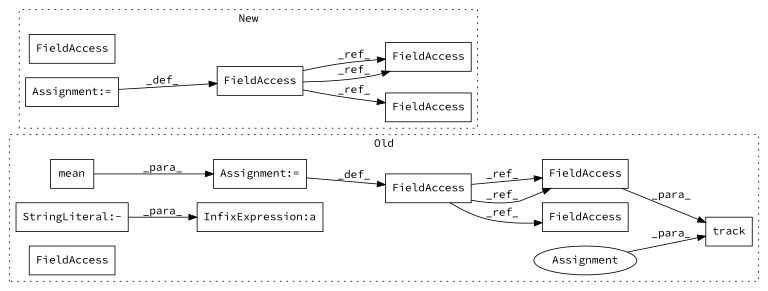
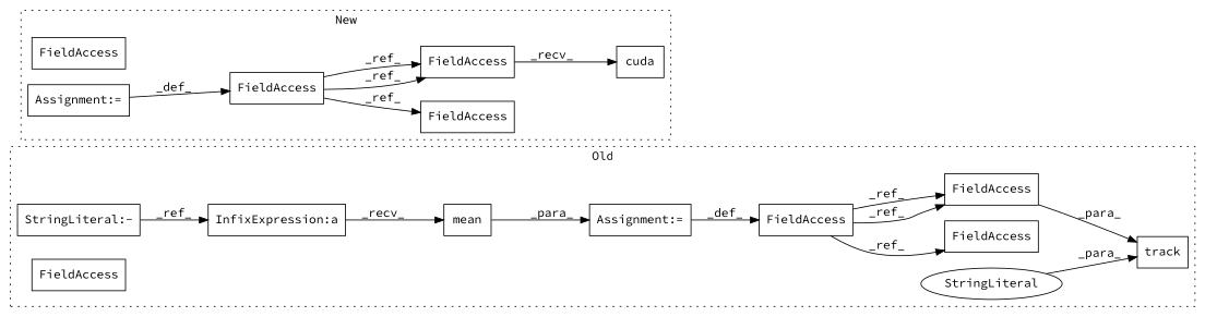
  digraph {
    fontname="Source Code Pro"
    rankdir=LR
    node [a=22 fontname="Source Code Pro" l=14 s=5584 shape=box]
    edge [fontname="Source Code Pro"]
    n1 [a=32 l=6 label=mean s=5218]
    n2 [label=FieldAccess s=5141]
    n3 [a=27 l=3 label="InfixExpression:a" s=5212]
    n4 [a=38 l=1 label="StringLiteral:-" s=5173]
    n5 [label=FieldAccess s=5264]
    n6 [label=FieldAccess]
    n7 [a=32 l="6,1" label=track s="5563,5607"]
-   n8 [a=45 label=Assignment s=5569 shape=ellipse]
+   n8 [a=45 label=StringLiteral s=5569 shape=ellipse]
    n9 [a=7 l=1 label="Assignment:=" s=5155]
    n10 [label=FieldAccess]
+   n11 [a=32 l=6 label=cuda s=2470]
    n12 [l=7 label=FieldAccess s=2462]
    n13 [l=7 label=FieldAccess s=2344]
    n14 [l=7 label=FieldAccess s=4720]
    n15 [a=7 l=1 label="Assignment:=" s=2351]
    n16 [l=7 label=FieldAccess s=2462]
    subgraph cluster_1 {
      label=Old
      style=dotted
      n1
      n2
      n3
      n4
      n5
      n6
      n7
      n8
      n9
      n10
    }
    subgraph cluster_2 {
      label=New
      style=dotted
+     n11
      n12
      n13
      n14
      n15
      n16
    }
    n1 -> n9 [label=_para_]
    n2 -> n5 [label=_ref_]
    n2 -> n10 [label=_ref_]
    n2 -> n10 [label=_ref_]
-   n4 -> n3 [label=_para_]
+   n3 -> n1 [label=_recv_]
+   n4 -> n3 [label=_ref_]
    n8 -> n7 [label=_para_]
    n9 -> n2 [label=_def_]
    n10 -> n7 [label=_para_]
    n13 -> n14 [label=_ref_]
    n13 -> n16 [label=_ref_]
    n13 -> n16 [label=_ref_]
    n15 -> n13 [label=_def_]
+   n16 -> n11 [label=_recv_]
  }
